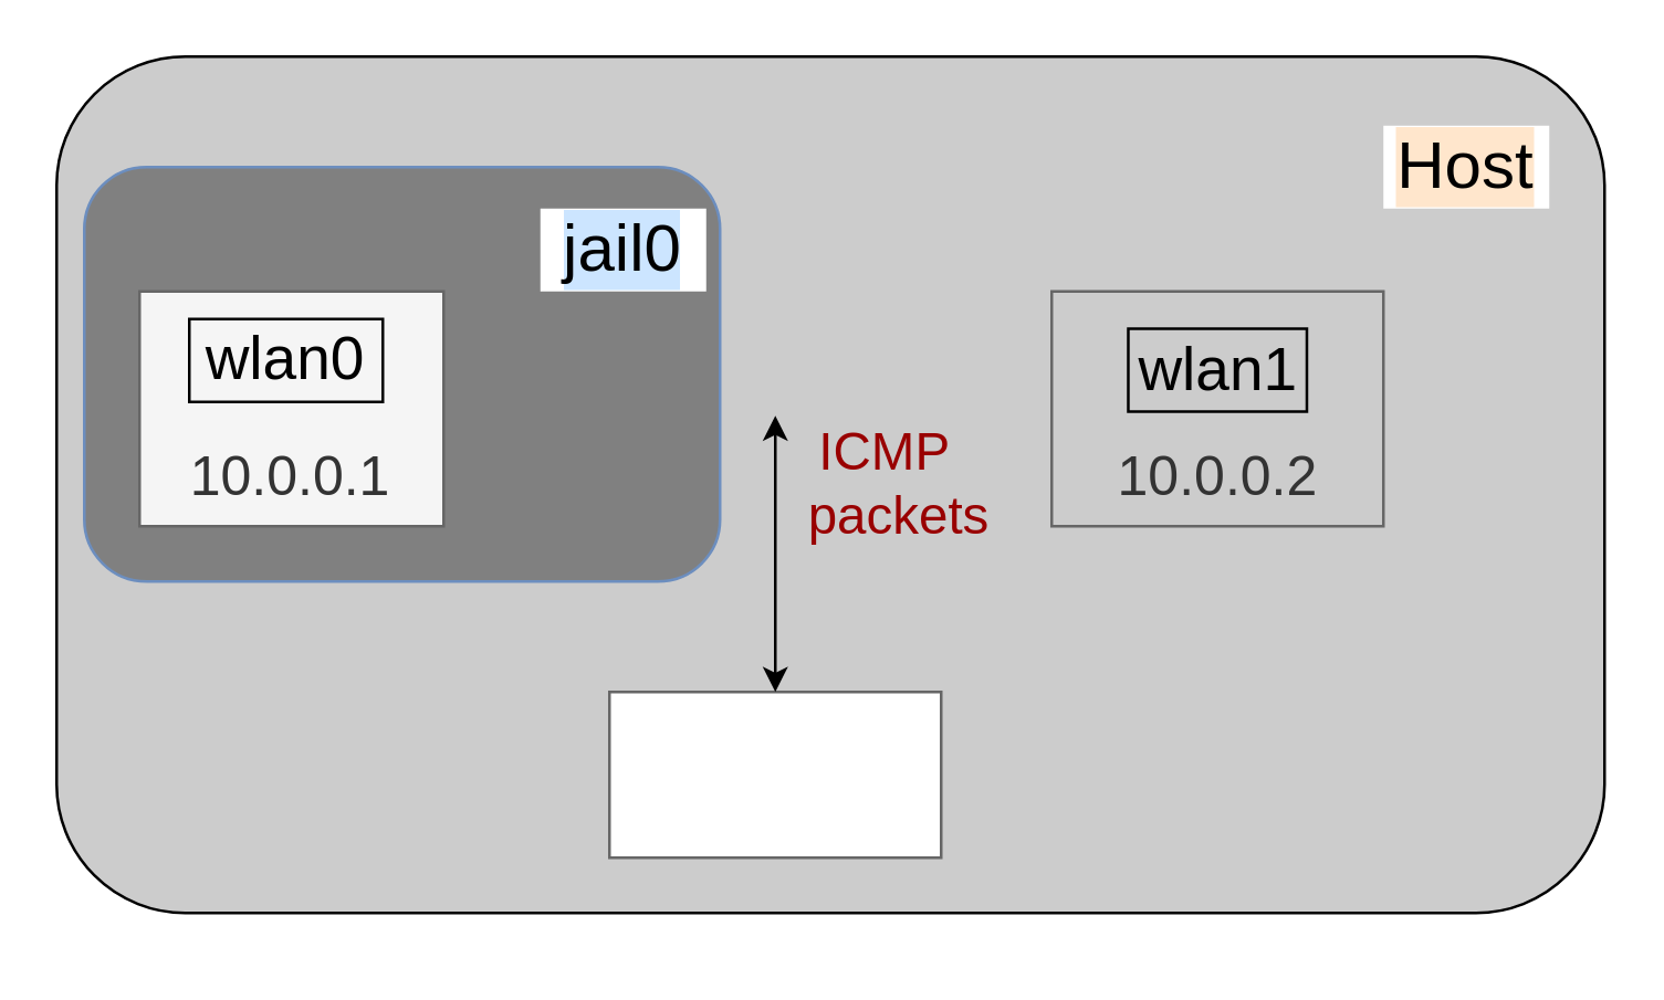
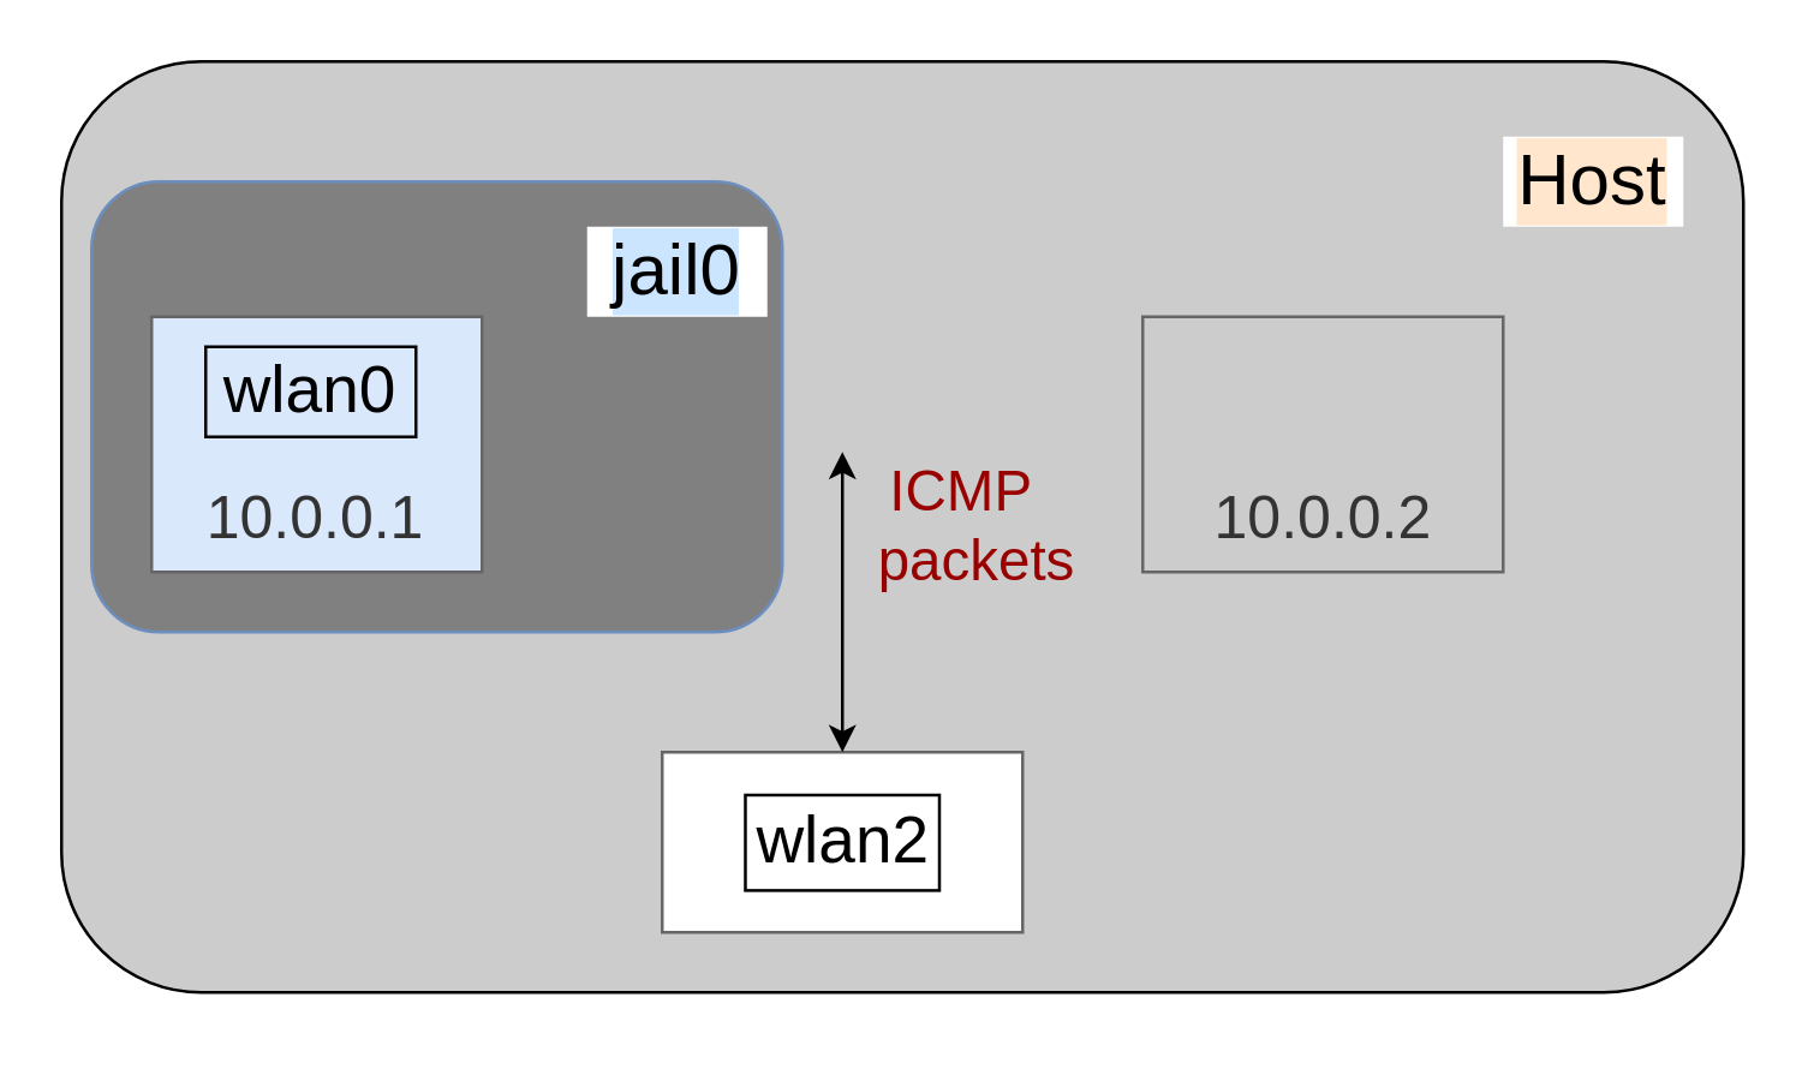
  <mxCell id="0" />
  <mxCell id="1" parent="0" />
  <mxCell id="2" value="" style="rounded=1;whiteSpace=wrap;html=1;fillColor=#CCCCCC;" parent="1" vertex="1"><mxGeometry x="20" y="20" width="560" height="310" as="geometry" /></mxCell>
  <mxCell id="3" value="" style="rounded=1;whiteSpace=wrap;html=1;fontSize=22;fillColor=#808080;strokeColor=#6c8ebf;" parent="1" vertex="1"><mxGeometry x="30" y="60" width="230" height="150" as="geometry" /></mxCell>
- <mxCell id="4" value="&lt;span style=&quot;font-size: 20px;&quot;&gt;&#09;&lt;/span&gt;&lt;br style=&quot;font-size: 20px;&quot;&gt;&lt;span style=&quot;font-size: 20px;&quot;&gt;&#09;&lt;/span&gt;&lt;span style=&quot;&quot;&gt;&#09;&lt;br&gt;&lt;/span&gt;&amp;nbsp; &amp;nbsp;10.0.0.1" style="rounded=0;whiteSpace=wrap;html=1;align=left;fontSize=20;verticalAlign=top;fillColor=#f5f5f5;fontColor=#333333;strokeColor=#666666;" parent="1" vertex="1"><mxGeometry x="50" y="105" width="110" height="85" as="geometry" /></mxCell>
+ <mxCell id="4" value="&lt;span style=&quot;font-size: 20px;&quot;&gt;&#09;&lt;/span&gt;&lt;br style=&quot;font-size: 20px;&quot;&gt;&lt;span style=&quot;font-size: 20px;&quot;&gt;&#09;&lt;/span&gt;&lt;span style=&quot;&quot;&gt;&#09;&lt;br&gt;&lt;/span&gt;&amp;nbsp; &amp;nbsp;10.0.0.1" style="rounded=0;whiteSpace=wrap;html=1;align=left;fontSize=20;verticalAlign=top;fillColor=#dae8fc;fontColor=#333333;strokeColor=#666666;" parent="1" vertex="1"><mxGeometry x="50" y="105" width="110" height="85" as="geometry" /></mxCell>
  <mxCell id="5" value="&lt;font style=&quot;font-size: 22px;&quot;&gt;wlan0&lt;/font&gt;" style="text;html=1;strokeColor=default;fillColor=none;align=center;verticalAlign=middle;whiteSpace=wrap;rounded=0;fontSize=20;" parent="1" vertex="1"><mxGeometry x="68" y="115" width="70" height="30" as="geometry" /></mxCell>
  <mxCell id="6" value="ICMP &amp;nbsp;&lt;br&gt;packets" style="text;html=1;strokeColor=none;fillColor=none;align=center;verticalAlign=middle;whiteSpace=wrap;rounded=0;fontSize=19;fontColor=#990000;" parent="1" vertex="1"><mxGeometry x="240" y="160" width="170" height="30" as="geometry" /></mxCell>
  <mxCell id="7" value="jail0" style="text;html=1;align=center;verticalAlign=middle;whiteSpace=wrap;rounded=0;labelBackgroundColor=#CCE5FF;fontSize=24;fontColor=#000000;fillColor=default;" parent="1" vertex="1"><mxGeometry x="195" y="75" width="60" height="30" as="geometry" /></mxCell>
  <mxCell id="8" value="Host" style="text;html=1;align=center;verticalAlign=middle;whiteSpace=wrap;rounded=0;labelBackgroundColor=#FFE6CC;fontSize=24;fillColor=default;" parent="1" vertex="1"><mxGeometry x="500" y="45" width="60" height="30" as="geometry" /></mxCell>
  <mxCell id="9" value="" style="group" parent="1" vertex="1" connectable="0"><mxGeometry x="380" y="105" width="120" height="85" as="geometry" /></mxCell>
  <mxCell id="10" value="&lt;span style=&quot;white-space: pre; font-size: 20px;&quot;&gt;&#09;&lt;/span&gt;&lt;br style=&quot;font-size: 20px;&quot;&gt;&lt;span style=&quot;white-space: pre; font-size: 20px;&quot;&gt;&#09;&lt;br&gt;&lt;/span&gt;&lt;span style=&quot;white-space: pre;&quot;&gt;    10.0.0.2&lt;/span&gt;" style="rounded=0;whiteSpace=wrap;html=1;align=left;fontSize=20;verticalAlign=top;fillColor=#cccccc;fontColor=#333333;strokeColor=#666666;" parent="9" vertex="1"><mxGeometry width="120" height="85" as="geometry" /></mxCell>
- <mxCell id="11" value="&lt;font style=&quot;font-size: 22px;&quot;&gt;wlan1&lt;/font&gt;" style="text;html=1;strokeColor=default;fillColor=none;align=center;verticalAlign=middle;whiteSpace=wrap;rounded=0;fontSize=20;" parent="9" vertex="1"><mxGeometry x="27.691" y="13.5" width="64.615" height="30" as="geometry" /></mxCell>
  <mxCell id="12" value="" style="group" vertex="1" connectable="0" parent="1"><mxGeometry x="220" y="250" width="120" height="90" as="geometry" /></mxCell>
  <mxCell id="13" value="" style="rounded=0;whiteSpace=wrap;html=1;align=left;fontSize=20;verticalAlign=top;fillColor=default;fontColor=#333333;strokeColor=#666666;" vertex="1" parent="12"><mxGeometry width="120" height="60" as="geometry" /></mxCell>
+ <mxCell id="14" value="&lt;font style=&quot;font-size: 22px;&quot;&gt;wlan2&lt;/font&gt;" style="text;html=1;strokeColor=default;fillColor=none;align=center;verticalAlign=middle;whiteSpace=wrap;rounded=0;fontSize=20;" vertex="1" parent="12"><mxGeometry x="27.691" y="14.294" width="64.615" height="31.765" as="geometry" /></mxCell>
  <mxCell id="15" value="" style="endArrow=classic;startArrow=classic;html=1;rounded=0;exitX=0.5;exitY=0;exitDx=0;exitDy=0;" edge="1" parent="1" source="13"><mxGeometry width="50" height="50" relative="1" as="geometry"><mxPoint x="220" y="-80" as="sourcePoint" /><mxPoint x="280" y="150" as="targetPoint" /></mxGeometry></mxCell>
